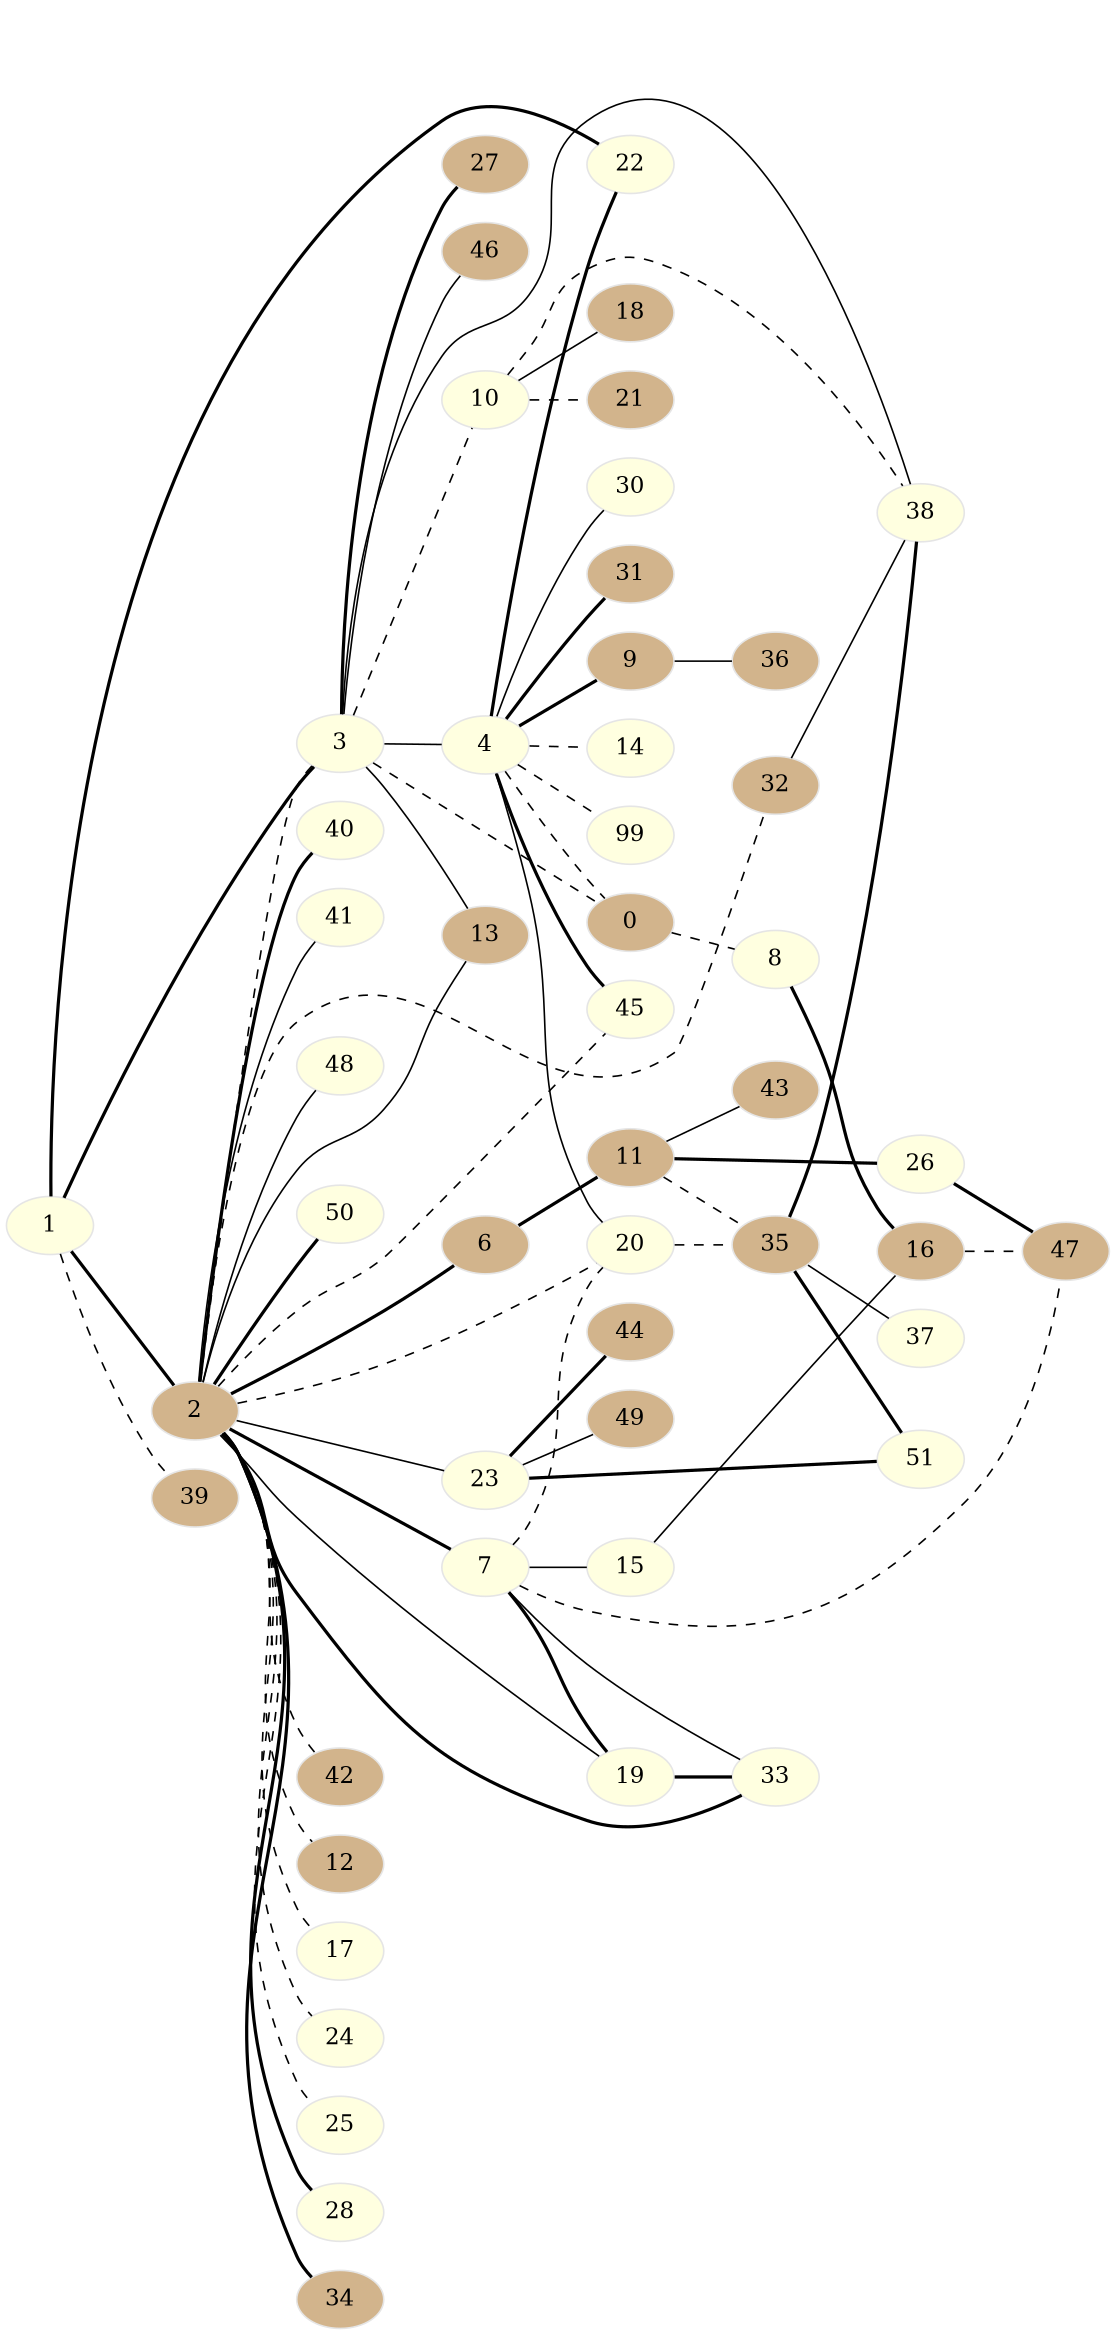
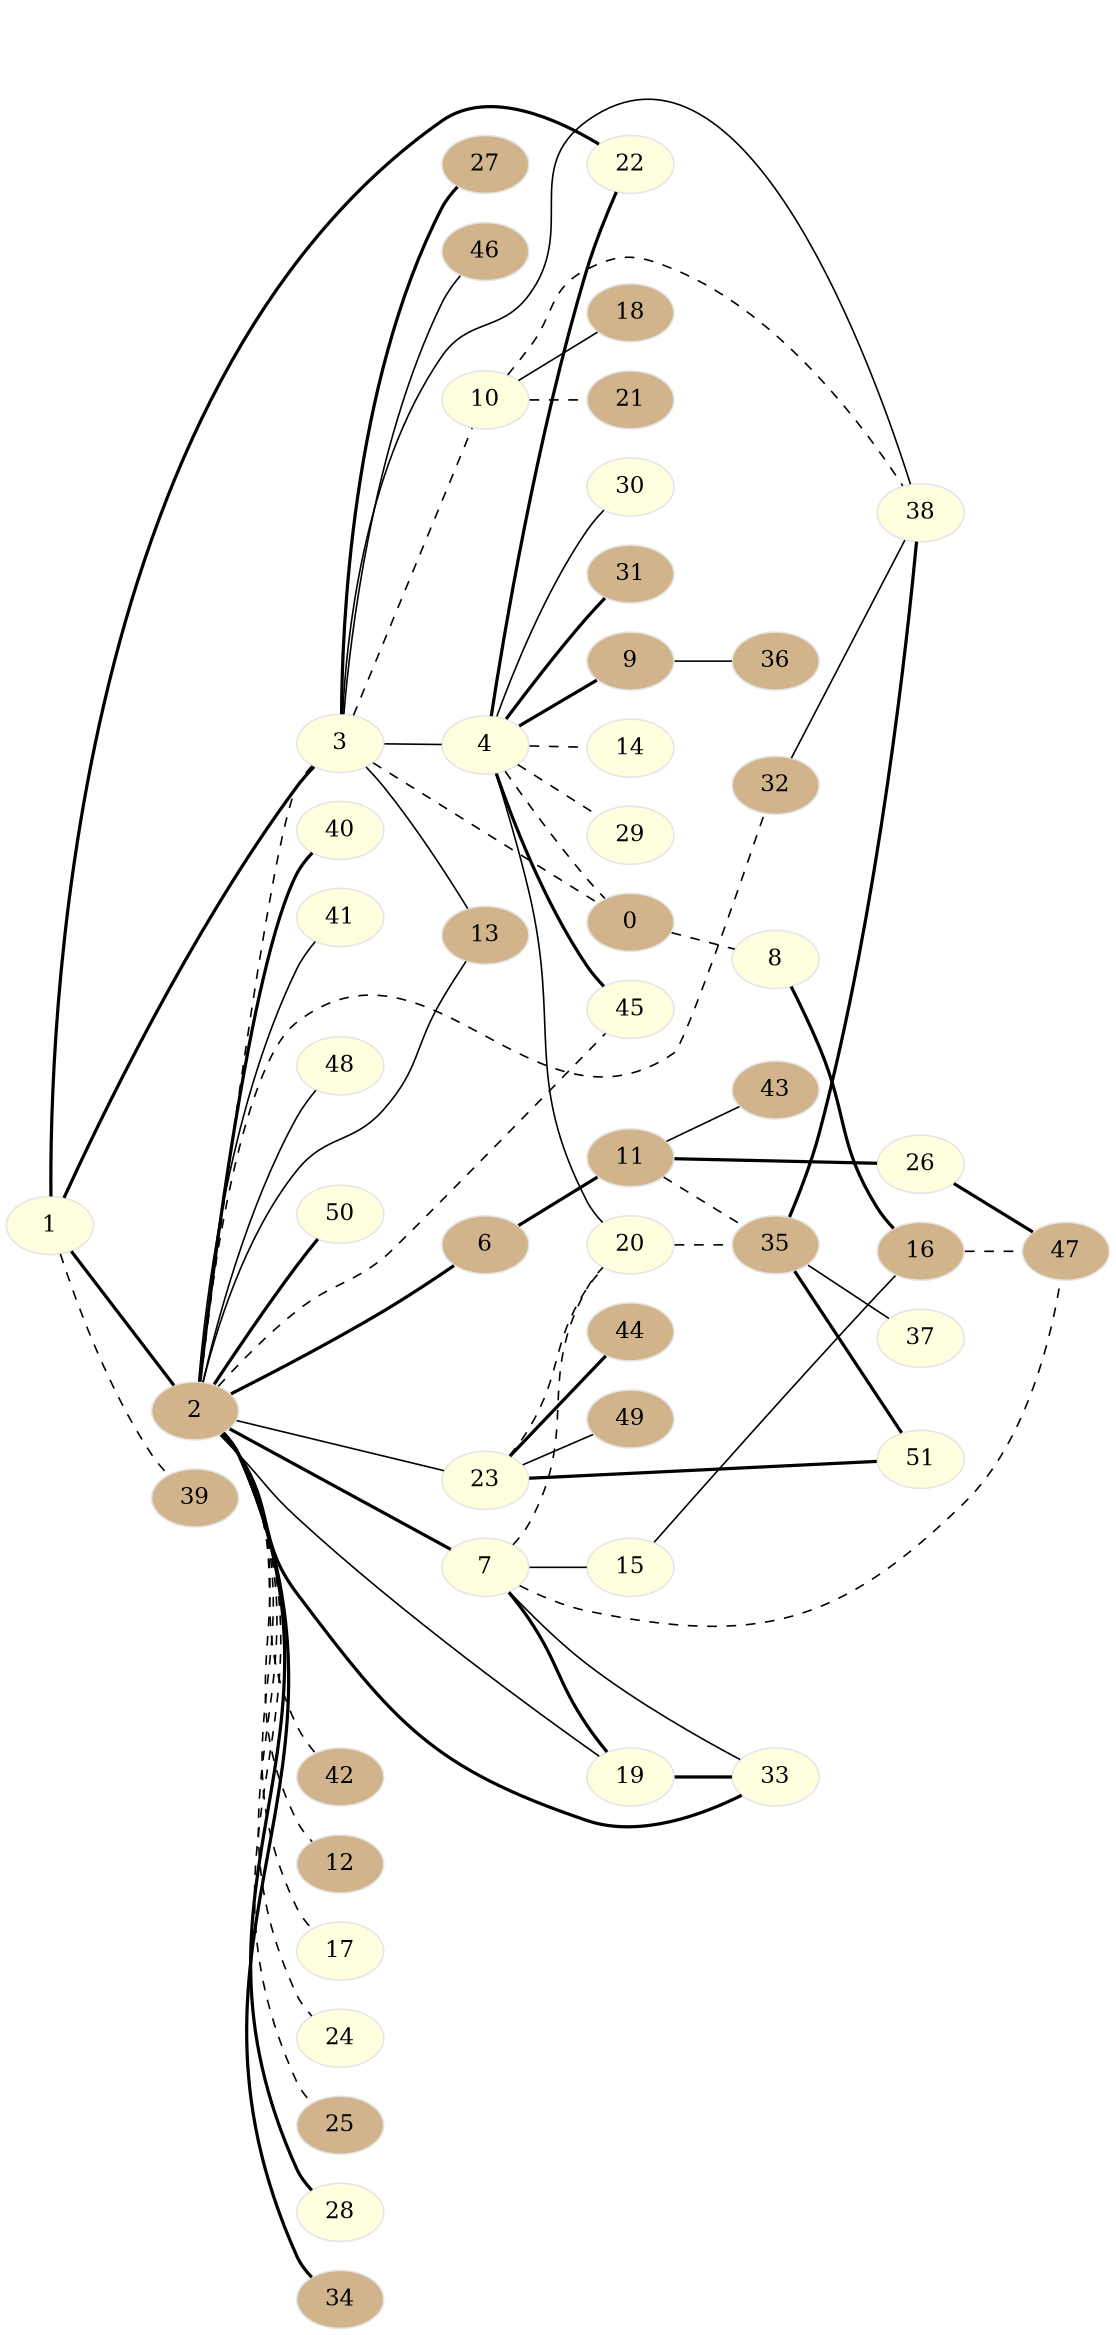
  graph {
    rankdir=LR
    node [color=gray90 fillcolor=lightyellow style=filled]
    edge [style=bold weight=1.0]
    2 [fillcolor=tan]
    1
    3
    22
    39 [fillcolor=tan]
    42 [fillcolor=tan]
    6 [fillcolor=tan]
    7
    12 [fillcolor=tan]
    13 [fillcolor=tan]
    17
    19
    20
    23
    24
-   25
+   25 [fillcolor=tan]
    28
    32 [fillcolor=tan]
    33
    34 [fillcolor=tan]
    40
    41
    45
    48
    50
    4
    n27 [fillcolor=tan label=0]
    10
    27 [fillcolor=tan]
    38
    46 [fillcolor=tan]
    11 [fillcolor=tan]
    15
    47 [fillcolor=tan]
    35 [fillcolor=tan]
    44 [fillcolor=tan]
    49 [fillcolor=tan]
    51
    9 [fillcolor=tan]
    14
-   29 [label=99]
+   29
    30
    31 [fillcolor=tan]
    8
    18 [fillcolor=tan]
    21 [fillcolor=tan]
    36 [fillcolor=tan]
    16 [fillcolor=tan]
    26
    43 [fillcolor=tan]
    37
    2 -- 3 [style=dashed]
    2 -- 42 [style=dashed]
    2 -- 6
    2 -- 7
    2 -- 12 [style=dashed]
    2 -- 13 [style=solid]
    2 -- 17 [style=dashed]
    2 -- 19 [style=solid]
-   2 -- 20 [style=dashed weight=2.0]
+   23 -- 20 [style=dashed weight=2.0]
    2 -- 23 [style=solid]
    2 -- 24 [style=dashed]
    2 -- 25 [style=dashed]
    2 -- 28
    2 -- 32 [style=dashed]
    2 -- 33 [weight=2.0]
    2 -- 34
    2 -- 40
    2 -- 41 [style=solid]
    2 -- 45 [style=dashed]
    2 -- 48 [style=solid]
    2 -- 50
    1 -- 2
    1 -- 3
    1 -- 22
    1 -- 39 [style=dashed]
    3 -- 13 [style=solid]
    3 -- 4 [style=solid]
    3 -- n27 [style=dashed]
    3 -- 10 [style=dashed]
    3 -- 27
    3 -- 38 [style=solid]
    3 -- 46 [style=solid]
    6 -- 11
    7 -- 19
    7 -- 20 [style=dashed weight=4.0]
    7 -- 33 [style=solid]
    7 -- 15 [style=solid weight=2.0]
    7 -- 47 [style=dashed]
    19 -- 33 [weight=3.0]
    20 -- 35 [style=dashed]
    23 -- 44
    23 -- 49 [style=solid]
    23 -- 51
    32 -- 38 [style=solid]
    4 -- 22
    4 -- 20 [style=solid]
    4 -- 45
    4 -- n27 [style=dashed]
    4 -- 9
    4 -- 14 [style=dashed]
    4 -- 29 [style=dashed]
    4 -- 30 [style=solid]
    4 -- 31
    n27 -- 8 [style=dashed]
    10 -- 38 [style=dashed]
    10 -- 18 [style=solid]
    10 -- 21 [style=dashed]
    11 -- 35 [style=dashed]
    11 -- 26
    11 -- 43 [style=solid]
    15 -- 16 [style=solid]
    35 -- 38
    35 -- 51
    35 -- 37 [style=solid]
    9 -- 36 [style=solid]
    8 -- 16
    16 -- 47 [style=dashed]
    26 -- 47
  }
